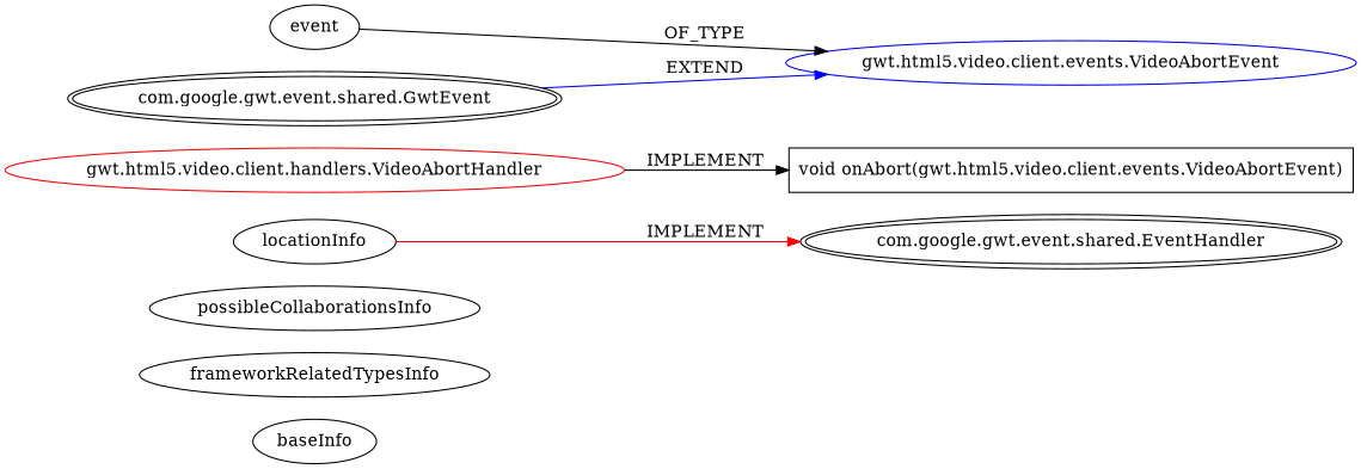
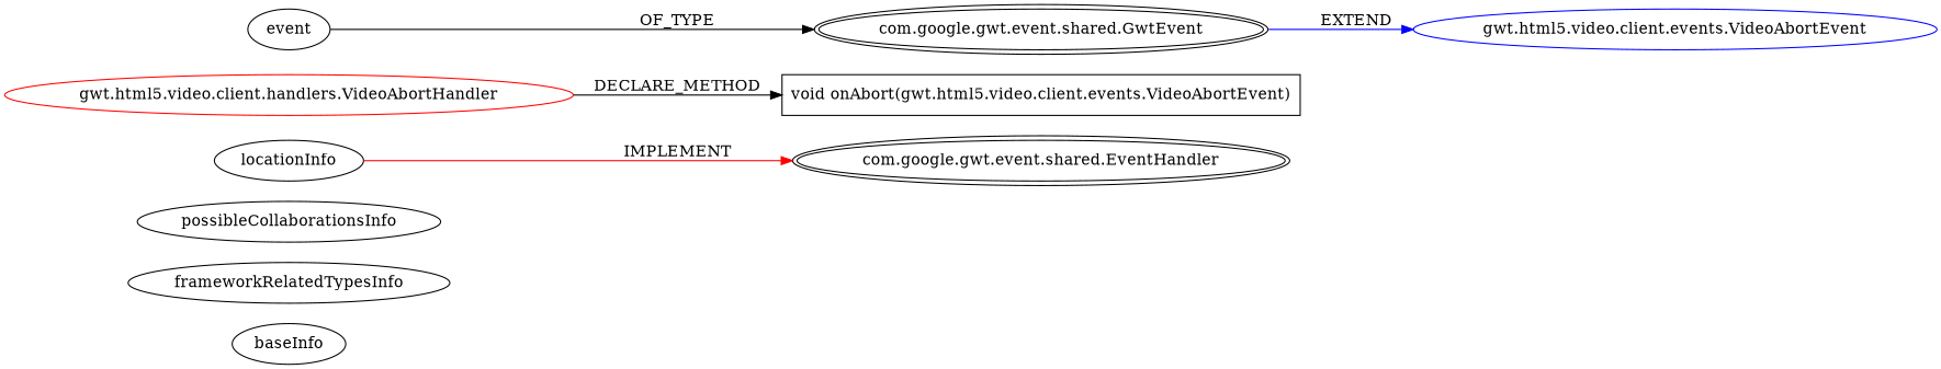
  digraph {
    rankdir=LR
    baseInfo [category=extension_graph graphId=4048 isAnonymous=false possibleRelation=true]
    frameworkRelatedTypesInfo [0="com.google.gwt.event.shared.EventHandler"]
    possibleCollaborationsInfo [0="4048~CLIENT_METHOD_DECLARATION-PARAMETER_DECLARATION-~com.google.gwt.event.shared.EventHandler ~com.google.gwt.event.shared.GwtEvent ~false~false"]
    locationInfo [contextSignature=VideoAbortHandler filePath="/mguiral-GwtVideoLib/GwtVideoLib-master/src/gwt/html5/video/client/handlers/VideoAbortHandler.java" graphId=4048 projectName="mguiral-GwtVideoLib"]
    n5 [isFrameworkType=true label="com.google.gwt.event.shared.EventHandler" peripheries=2 vertexType=FRAMEWORK_INTERFACE_TYPE]
    n6 [color=red isFrameworkType=false label="gwt.html5.video.client.handlers.VideoAbortHandler" vertexType=ROOT_CLIENT_CLASS_DECLARATION]
    n7 [isFrameworkType=false label="void onAbort(gwt.html5.video.client.events.VideoAbortEvent)" shape=box vertexType=CLIENT_METHOD_DECLARATION]
    n8 [isFrameworkType=false label=event vertexType=PARAMETER_DECLARATION]
    n9 [color=blue isFrameworkType=false label="gwt.html5.video.client.events.VideoAbortEvent" vertexType=REFERENCE_CLIENT_CLASS_DECLARATION]
    n10 [isFrameworkType=true label="com.google.gwt.event.shared.GwtEvent" peripheries=2 vertexType=FRAMEWORK_CLASS_TYPE]
    locationInfo -> n5 [color=red label=IMPLEMENT]
-   n6 -> n7 [label=IMPLEMENT]
-   n8 -> n9 [label=OF_TYPE]
+   n6 -> n7 [label=DECLARE_METHOD]
+   n8 -> n10 [label=OF_TYPE]
    n10 -> n9 [color=blue label=EXTEND]
  }
